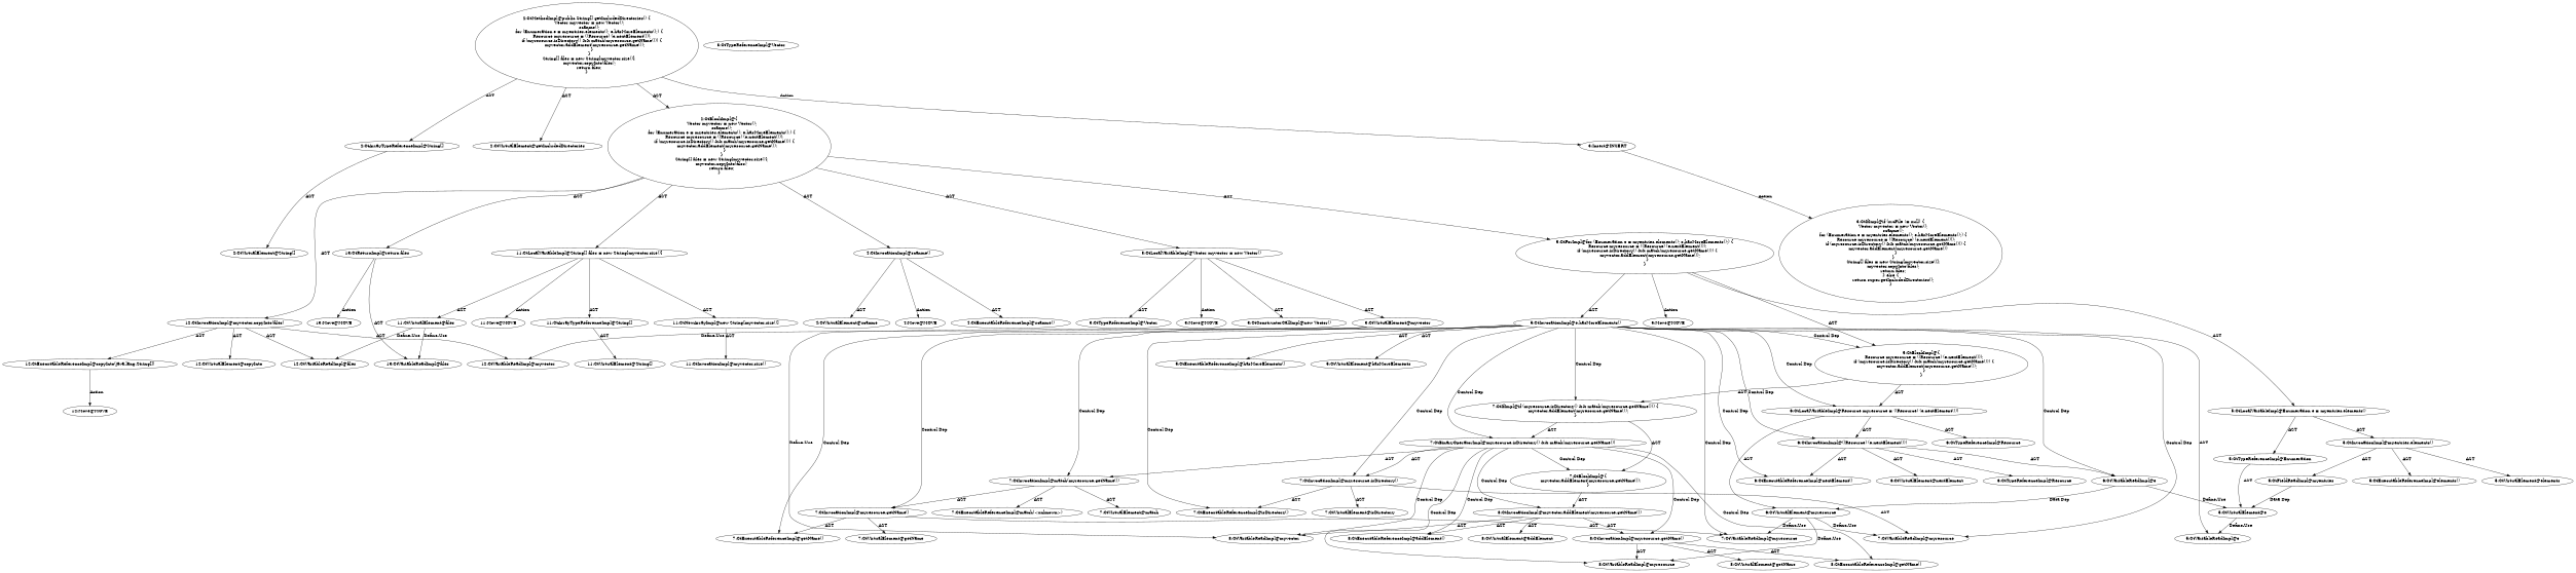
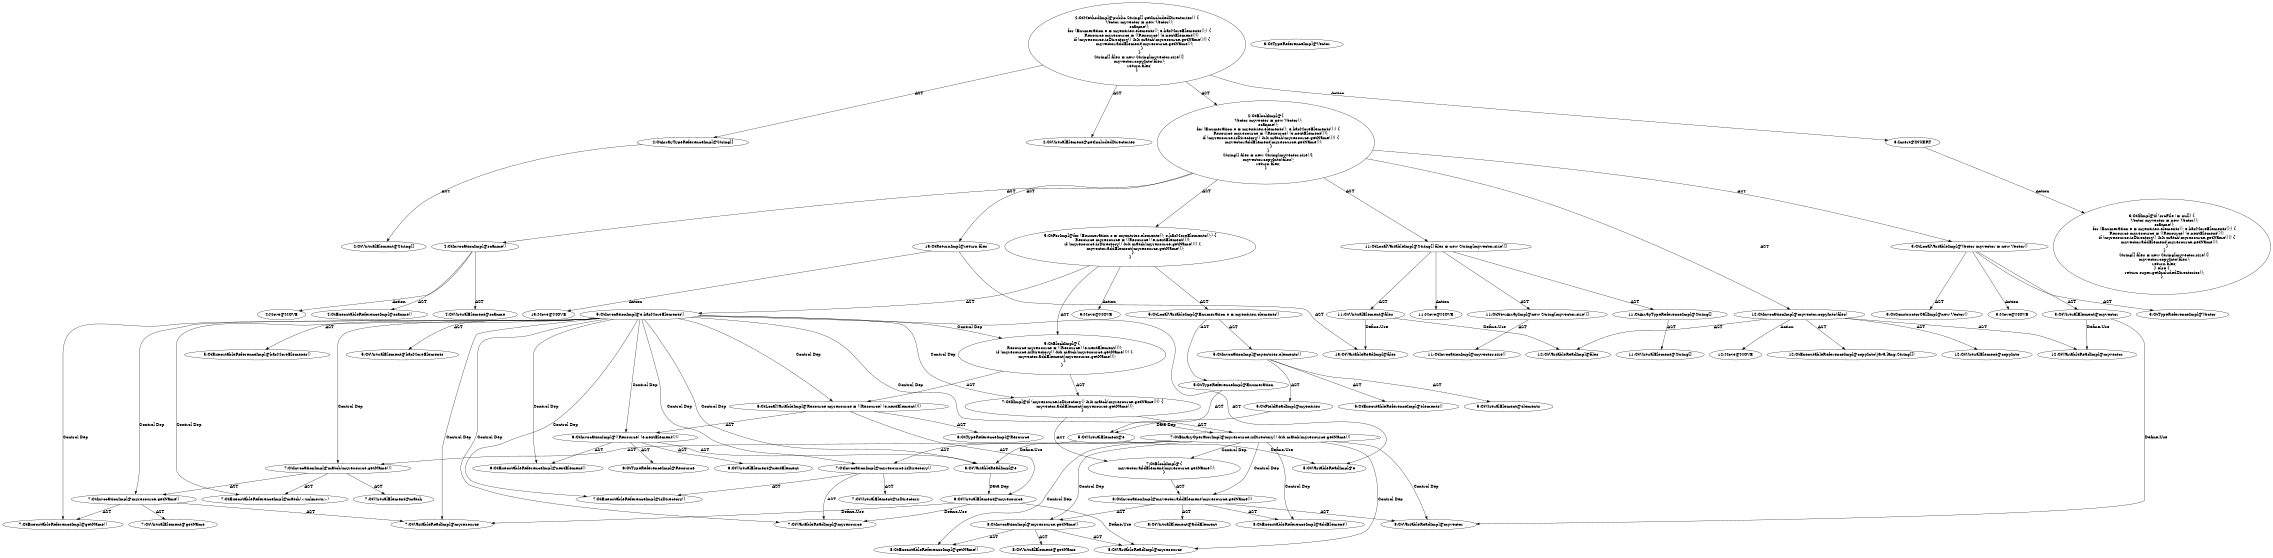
  digraph {
    node [shape=ellipse]
    n1 [label="2:CtVirtualElement@String[]"]
    n2 [label="2:CtArrayTypeReferenceImpl@String[]"]
    n3 [label="2:CtVirtualElement@getIncludedDirectories"]
    n4 [label="3:CtTypeReferenceImpl@Vector"]
    n5 [label="3:CtTypeReferenceImpl@Vector"]
    n6 [label="3:CtConstructorCallImpl@new Vector()"]
    n7 [label="3:CtVirtualElement@myvector"]
    n8 [label="8:CtVariableReadImpl@myvector"]
    n9 [label="12:CtVariableReadImpl@myvector"]
    n10 [label="3:CtLocalVariableImpl@Vector myvector = new Vector()"]
    n11 [label="3:Move@MOVE"]
    n12 [label="4:CtExecutableReferenceImpl@scanme()"]
    n13 [label="4:CtVirtualElement@scanme"]
    n14 [label="4:CtInvocationImpl@scanme()"]
    n15 [label="4:Move@MOVE"]
    n16 [label="5:CtTypeReferenceImpl@Enumeration"]
    n17 [label="5:CtVirtualElement@e"]
    n18 [label="5:CtExecutableReferenceImpl@elements()"]
    n19 [label="5:CtVirtualElement@elements"]
    n20 [label="5:CtFieldReadImpl@myentries"]
    n21 [label="5:CtVariableReadImpl@e"]
    n22 [label="6:CtVariableReadImpl@e"]
    n23 [label="5:CtInvocationImpl@myentries.elements()"]
    n24 [label="6:CtVirtualElement@myresource"]
    n25 [label="5:CtLocalVariableImpl@Enumeration e = myentries.elements()"]
    n26 [label="5:CtExecutableReferenceImpl@hasMoreElements()"]
    n27 [label="5:CtVirtualElement@hasMoreElements"]
    n28 [label="5:CtInvocationImpl@e.hasMoreElements()"]
    n29 [label="6:CtExecutableReferenceImpl@nextElement()"]
    n30 [label="6:CtInvocationImpl@((Resource) (e.nextElement()))"]
    n31 [label="6:CtLocalVariableImpl@Resource myresource = ((Resource) (e.nextElement()))"]
    n32 [label="7:CtExecutableReferenceImpl@isDirectory()"]
    n33 [label="7:CtVariableReadImpl@myresource"]
    n34 [label="7:CtInvocationImpl@myresource.isDirectory()"]
    n35 [label="7:CtExecutableReferenceImpl@match(<unknown>)"]
    n36 [label="7:CtExecutableReferenceImpl@getName()"]
    n37 [label="7:CtVariableReadImpl@myresource"]
    n38 [label="7:CtInvocationImpl@myresource.getName()"]
    n39 [label="7:CtInvocationImpl@match(myresource.getName())"]
    n40 [label="7:CtBinaryOperatorImpl@myresource.isDirectory() && match(myresource.getName())"]
    n41 [label="7:CtIfImpl@if (myresource.isDirectory() && match(myresource.getName())) \{\n    myvector.addElement(myresource.getName());\n\}"]
    n42 [label="5:CtBlockImpl@\{\n    Resource myresource = ((Resource) (e.nextElement()));\n    if (myresource.isDirectory() && match(myresource.getName())) \{\n        myvector.addElement(myresource.getName());\n    \}\n\}"]
    n43 [label="6:CtVirtualElement@nextElement"]
    n44 [label="6:CtTypeReferenceImpl@Resource"]
    n45 [label="6:CtTypeReferenceImpl@Resource"]
    n46 [label="7:CtVirtualElement@isDirectory"]
    n47 [label="7:CtVirtualElement@getName"]
    n48 [label="7:CtVirtualElement@match"]
    n49 [label="8:CtVariableReadImpl@myresource"]
    n50 [label="8:CtExecutableReferenceImpl@addElement()"]
    n51 [label="8:CtExecutableReferenceImpl@getName()"]
    n52 [label="8:CtInvocationImpl@myresource.getName()"]
    n53 [label="8:CtInvocationImpl@myvector.addElement(myresource.getName())"]
    n54 [label="7:CtBlockImpl@\{\n    myvector.addElement(myresource.getName());\n\}"]
    n55 [label="8:CtVirtualElement@getName"]
    n56 [label="8:CtVirtualElement@addElement"]
    n57 [label="5:CtForImpl@for (Enumeration e = myentries.elements(); e.hasMoreElements();) \{\n    Resource myresource = ((Resource) (e.nextElement()));\n    if (myresource.isDirectory() && match(myresource.getName())) \{\n        myvector.addElement(myresource.getName());\n    \}\n\}"]
    n58 [label="5:Move@MOVE"]
    n59 [label="11:CtVirtualElement@String[]"]
    n60 [label="11:CtArrayTypeReferenceImpl@String[]"]
    n61 [label="11:CtNewArrayImpl@new String[myvector.size()]"]
    n62 [label="11:CtInvocationImpl@myvector.size()"]
    n63 [label="11:CtVirtualElement@files"]
    n64 [label="12:CtVariableReadImpl@files"]
    n65 [label="13:CtVariableReadImpl@files"]
    n66 [label="11:CtLocalVariableImpl@String[] files = new String[myvector.size()]"]
    n67 [label="11:Move@MOVE"]
    n68 [label="12:CtExecutableReferenceImpl@copyInto(java.lang.String[])"]
    n69 [label="12:CtVirtualElement@copyInto"]
    n70 [label="12:CtInvocationImpl@myvector.copyInto(files)"]
    n71 [label="12:Move@MOVE"]
    n72 [label="13:CtReturnImpl@return files"]
    n73 [label="13:Move@MOVE"]
    n74 [label="2:CtBlockImpl@\{\n    Vector myvector = new Vector();\n    scanme();\n    for (Enumeration e = myentries.elements(); e.hasMoreElements();) \{\n        Resource myresource = ((Resource) (e.nextElement()));\n        if (myresource.isDirectory() && match(myresource.getName())) \{\n            myvector.addElement(myresource.getName());\n        \}\n    \}\n    String[] files = new String[myvector.size()];\n    myvector.copyInto(files);\n    return files;\n\}"]
    n75 [label="2:CtMethodImpl@public String[] getIncludedDirectories() \{\n    Vector myvector = new Vector();\n    scanme();\n    for (Enumeration e = myentries.elements(); e.hasMoreElements();) \{\n        Resource myresource = ((Resource) (e.nextElement()));\n        if (myresource.isDirectory() && match(myresource.getName())) \{\n            myvector.addElement(myresource.getName());\n        \}\n    \}\n    String[] files = new String[myvector.size()];\n    myvector.copyInto(files);\n    return files;\n\}"]
    n76 [label="3:Insert@INSERT"]
    n77 [label="3:CtIfImpl@if (srcFile != null) \{\n    Vector myvector = new Vector();\n    scanme();\n    for (Enumeration e = myentries.elements(); e.hasMoreElements();) \{\n        Resource myresource = ((Resource) (e.nextElement()));\n        if (myresource.isDirectory() && match(myresource.getName())) \{\n            myvector.addElement(myresource.getName());\n        \}\n    \}\n    String[] files = new String[myvector.size()];\n    myvector.copyInto(files);\n    return files;\n\} else \{\n    return super.getIncludedDirectories();\n\}"]
    n2 -> n1 [label=AST]
    n7 -> n8 [label="Define-Use"]
    n7 -> n9 [label="Define-Use"]
    n10 -> n4 [label=AST]
    n10 -> n6 [label=AST]
    n10 -> n7 [label=AST]
    n10 -> n11 [label=Action]
    n14 -> n12 [label=AST]
    n14 -> n13 [label=AST]
    n14 -> n15 [label=Action]
    n16 -> n17 [label=AST]
    n17 -> n21 [label="Define-Use"]
-   n22 -> n17 [label="Define-Use"]
+   n17 -> n22 [label="Define-Use"]
    n20 -> n17 [label="Data Dep"]
    n22 -> n24 [label="Data Dep"]
    n23 -> n18 [label=AST]
    n23 -> n19 [label=AST]
    n23 -> n20 [label=AST]
    n24 -> n33 [label="Define-Use"]
    n24 -> n37 [label="Define-Use"]
    n24 -> n49 [label="Define-Use"]
    n25 -> n16 [label=AST]
    n25 -> n23 [label=AST]
    n28 -> n21 [label=AST]
    n28 -> n22 [label="Control Dep"]
    n28 -> n26 [label=AST]
    n28 -> n27 [label=AST]
    n28 -> n29 [label="Control Dep"]
    n28 -> n30 [label="Control Dep"]
    n28 -> n31 [label="Control Dep"]
    n28 -> n32 [label="Control Dep"]
    n28 -> n33 [label="Control Dep"]
    n28 -> n34 [label="Control Dep"]
+   n28 -> n35 [label="Control Dep"]
    n28 -> n36 [label="Control Dep"]
    n28 -> n37 [label="Control Dep"]
    n28 -> n38 [label="Control Dep"]
    n28 -> n39 [label="Control Dep"]
    n28 -> n40 [label="Control Dep"]
    n28 -> n41 [label="Control Dep"]
    n28 -> n42 [label="Control Dep"]
    n30 -> n22 [label=AST]
    n30 -> n29 [label=AST]
    n30 -> n43 [label=AST]
    n30 -> n44 [label=AST]
    n31 -> n24 [label=AST]
    n31 -> n30 [label=AST]
    n31 -> n45 [label=AST]
    n34 -> n32 [label=AST]
    n34 -> n33 [label=AST]
    n34 -> n46 [label=AST]
    n38 -> n36 [label=AST]
    n38 -> n37 [label=AST]
    n38 -> n47 [label=AST]
    n39 -> n35 [label=AST]
    n39 -> n38 [label=AST]
    n39 -> n48 [label=AST]
    n40 -> n8 [label="Control Dep"]
    n40 -> n34 [label=AST]
    n40 -> n39 [label=AST]
    n40 -> n49 [label="Control Dep"]
    n40 -> n50 [label="Control Dep"]
    n40 -> n51 [label="Control Dep"]
    n40 -> n52 [label="Control Dep"]
    n40 -> n53 [label="Control Dep"]
    n40 -> n54 [label="Control Dep"]
    n41 -> n40 [label=AST]
    n41 -> n54 [label=AST]
    n42 -> n31 [label=AST]
    n42 -> n41 [label=AST]
    n52 -> n49 [label=AST]
    n52 -> n51 [label=AST]
    n52 -> n55 [label=AST]
    n53 -> n8 [label=AST]
    n53 -> n50 [label=AST]
    n53 -> n52 [label=AST]
    n53 -> n56 [label=AST]
    n54 -> n53 [label=AST]
    n57 -> n25 [label=AST]
    n57 -> n28 [label=AST]
    n57 -> n42 [label=AST]
    n57 -> n58 [label=Action]
    n60 -> n59 [label=AST]
    n61 -> n62 [label=AST]
    n63 -> n64 [label="Define-Use"]
    n63 -> n65 [label="Define-Use"]
    n66 -> n60 [label=AST]
    n66 -> n61 [label=AST]
    n66 -> n63 [label=AST]
    n66 -> n67 [label=Action]
    n70 -> n9 [label=AST]
    n70 -> n64 [label=AST]
    n70 -> n68 [label=AST]
    n70 -> n69 [label=AST]
-   n68 -> n71 [label=Action]
+   n70 -> n71 [label=Action]
    n72 -> n65 [label=AST]
    n72 -> n73 [label=Action]
    n74 -> n10 [label=AST]
    n74 -> n14 [label=AST]
    n74 -> n57 [label=AST]
    n74 -> n66 [label=AST]
    n74 -> n70 [label=AST]
    n74 -> n72 [label=AST]
    n75 -> n2 [label=AST]
    n75 -> n3 [label=AST]
    n75 -> n74 [label=AST]
    n75 -> n76 [label=Action]
    n76 -> n77 [label=Action]
  }
